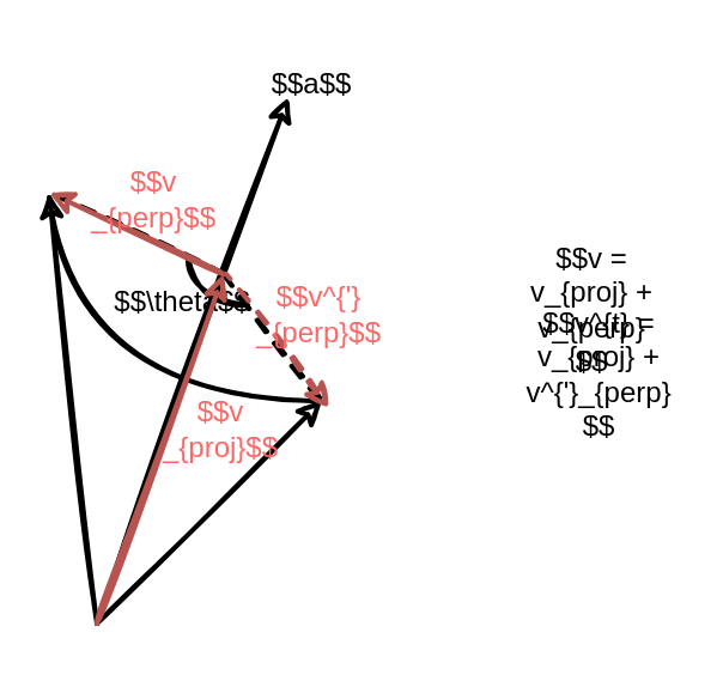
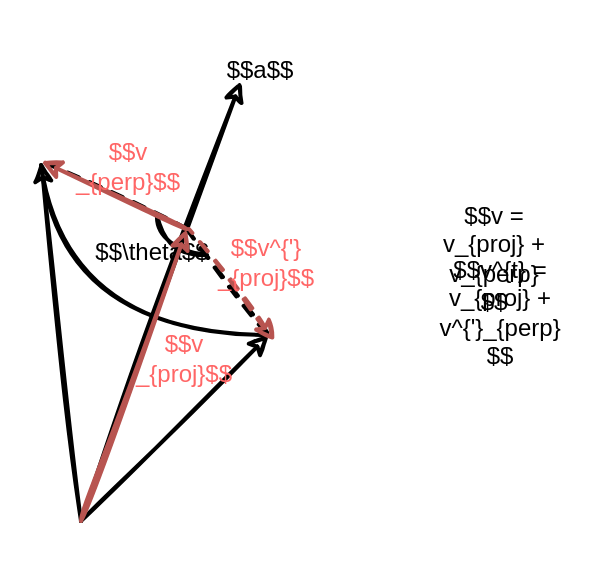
  <mxCell id="0" />
  <mxCell id="1" parent="0" />
  <mxCell id="2" value="" style="endArrow=classic;html=1;rounded=0;strokeWidth=2;sketch=1;" edge="1" parent="1"><mxGeometry width="50" height="50" relative="1" as="geometry"><mxPoint x="40" y="260" as="sourcePoint" /><mxPoint x="120" y="40" as="targetPoint" /></mxGeometry></mxCell>
  <mxCell id="3" value="" style="endArrow=classic;html=1;rounded=0;strokeWidth=2;sketch=1;" edge="1" parent="1"><mxGeometry width="50" height="50" relative="1" as="geometry"><mxPoint x="40" y="260" as="sourcePoint" /><mxPoint x="20" y="80" as="targetPoint" /></mxGeometry></mxCell>
  <mxCell id="4" value="" style="endArrow=classic;html=1;rounded=0;strokeWidth=2;sketch=1;" edge="1" parent="1"><mxGeometry width="50" height="50" relative="1" as="geometry"><mxPoint x="40" y="260" as="sourcePoint" /><mxPoint x="134" y="167" as="targetPoint" /></mxGeometry></mxCell>
  <mxCell id="5" value="" style="endArrow=none;dashed=1;html=1;strokeWidth=2;curved=1;sketch=1;" edge="1" parent="1"><mxGeometry width="50" height="50" relative="1" as="geometry"><mxPoint x="93" y="114" as="sourcePoint" /><mxPoint x="20" y="80" as="targetPoint" /></mxGeometry></mxCell>
  <mxCell id="6" value="" style="endArrow=none;dashed=1;html=1;strokeWidth=2;curved=1;sketch=1;" edge="1" parent="1"><mxGeometry width="50" height="50" relative="1" as="geometry"><mxPoint x="133" y="166" as="sourcePoint" /><mxPoint x="90" y="110" as="targetPoint" /></mxGeometry></mxCell>
  <mxCell id="7" value="" style="endArrow=none;html=1;strokeWidth=2;curved=1;sketch=1;" edge="1" parent="1"><mxGeometry width="50" height="50" relative="1" as="geometry"><mxPoint x="78" y="107" as="sourcePoint" /><mxPoint x="103" y="127" as="targetPoint" /><Array as="points"><mxPoint x="80" y="125" /></Array></mxGeometry></mxCell>
  <mxCell id="8" value="" style="endArrow=none;html=1;strokeWidth=2;curved=1;sketch=1;" edge="1" parent="1"><mxGeometry width="50" height="50" relative="1" as="geometry"><mxPoint x="20" y="82" as="sourcePoint" /><mxPoint x="133" y="167" as="targetPoint" /><Array as="points"><mxPoint x="33" y="168" /></Array></mxGeometry></mxCell>
  <mxCell id="9" value="$$a$$" style="text;html=1;strokeColor=none;fillColor=none;align=center;verticalAlign=middle;whiteSpace=wrap;rounded=0;sketch=1;" vertex="1" parent="1"><mxGeometry x="100" y="20" width="60" height="30" as="geometry" /></mxCell>
  <mxCell id="10" value="$$\theta$$" style="text;html=1;strokeColor=none;fillColor=none;align=center;verticalAlign=middle;whiteSpace=wrap;rounded=0;sketch=1;" vertex="1" parent="1"><mxGeometry x="46" y="111" width="60" height="30" as="geometry" /></mxCell>
  <mxCell id="11" value="" style="endArrow=classic;html=1;sketch=1;strokeWidth=2;curved=1;fillColor=#f8cecc;strokeColor=#b85450;" edge="1" parent="1"><mxGeometry width="50" height="50" relative="1" as="geometry"><mxPoint x="40" y="260" as="sourcePoint" /><mxPoint x="93" y="114" as="targetPoint" /></mxGeometry></mxCell>
  <mxCell id="12" value="" style="endArrow=classic;html=1;strokeWidth=2;curved=1;sketch=1;startArrow=none;startFill=0;endFill=1;fillColor=#f8cecc;strokeColor=#b85450;" edge="1" parent="1"><mxGeometry width="50" height="50" relative="1" as="geometry"><mxPoint x="93" y="114" as="sourcePoint" /><mxPoint x="20" y="80" as="targetPoint" /></mxGeometry></mxCell>
  <mxCell id="13" value="$$v _{proj}$$" style="text;html=1;strokeColor=none;fillColor=none;align=center;verticalAlign=middle;whiteSpace=wrap;rounded=0;sketch=1;fontColor=#FF6666;" vertex="1" parent="1"><mxGeometry x="62" y="164" width="60" height="30" as="geometry" /></mxCell>
  <mxCell id="14" value="$$v _{perp}$$" style="text;html=1;strokeColor=none;fillColor=none;align=center;verticalAlign=middle;whiteSpace=wrap;rounded=0;sketch=1;fontColor=#FF6666;" vertex="1" parent="1"><mxGeometry x="34" y="68" width="60" height="30" as="geometry" /></mxCell>
  <mxCell id="15" value="$$v = v_{proj} + v_{perp} $$" style="text;html=1;strokeColor=none;fillColor=none;align=center;verticalAlign=middle;whiteSpace=wrap;rounded=0;sketch=1;fontColor=#000000;" vertex="1" parent="1"><mxGeometry x="217" y="114" width="60" height="30" as="geometry" /></mxCell>
  <mxCell id="16" value="" style="endArrow=none;dashed=1;html=1;strokeWidth=2;curved=1;sketch=1;startArrow=classic;startFill=1;fillColor=#f8cecc;strokeColor=#b85450;" edge="1" parent="1"><mxGeometry width="50" height="50" relative="1" as="geometry"><mxPoint x="137" y="170" as="sourcePoint" /><mxPoint x="94" y="114" as="targetPoint" /></mxGeometry></mxCell>
- <mxCell id="17" value="$$v^{'} _{perp}$$" style="text;html=1;strokeColor=none;fillColor=none;align=center;verticalAlign=middle;whiteSpace=wrap;rounded=0;sketch=1;fontColor=#FF6666;" vertex="1" parent="1"><mxGeometry x="103" y="116" width="60" height="30" as="geometry" /></mxCell>
+ <mxCell id="17" value="$$v^{'} _{proj}$$" style="text;html=1;strokeColor=none;fillColor=none;align=center;verticalAlign=middle;whiteSpace=wrap;rounded=0;sketch=1;fontColor=#FF6666;" vertex="1" parent="1"><mxGeometry x="103" y="116" width="60" height="30" as="geometry" /></mxCell>
  <mxCell id="18" value="$$v^{t} = v_{proj} + v^{'}_{perp} $$" style="text;html=1;strokeColor=none;fillColor=none;align=center;verticalAlign=middle;whiteSpace=wrap;rounded=0;sketch=1;fontColor=#000000;" vertex="1" parent="1"><mxGeometry x="220" y="141" width="60" height="30" as="geometry" /></mxCell>
